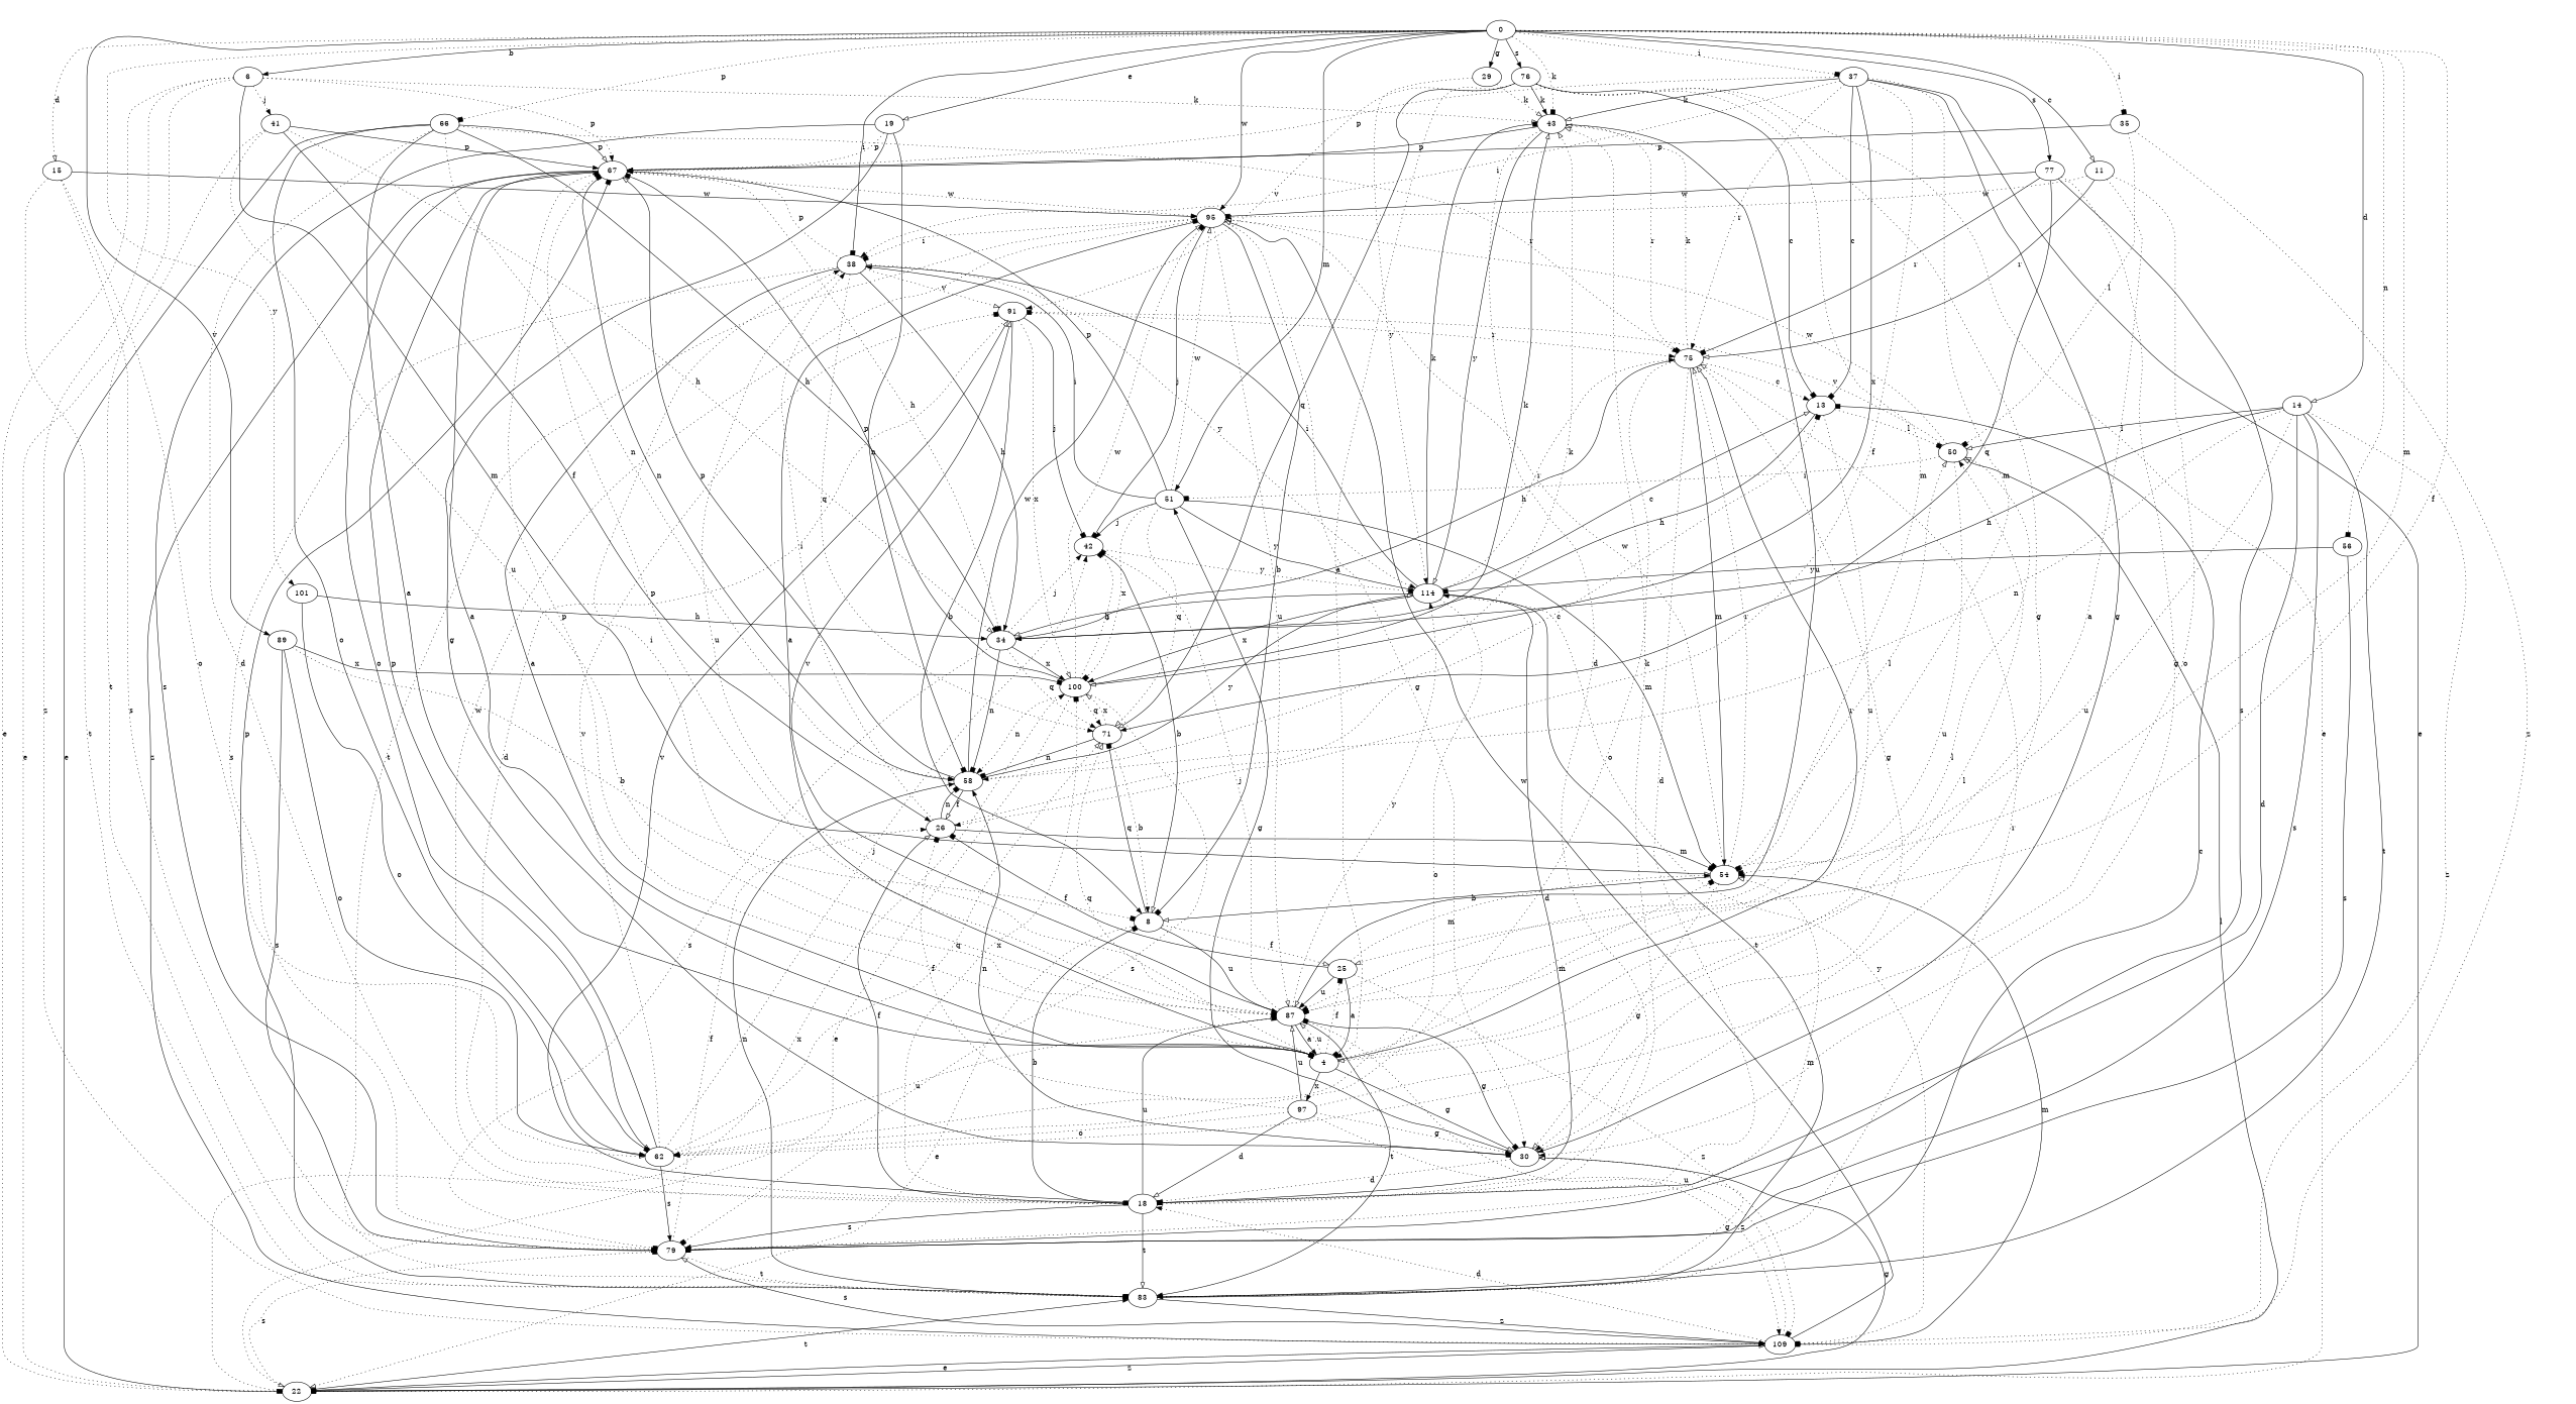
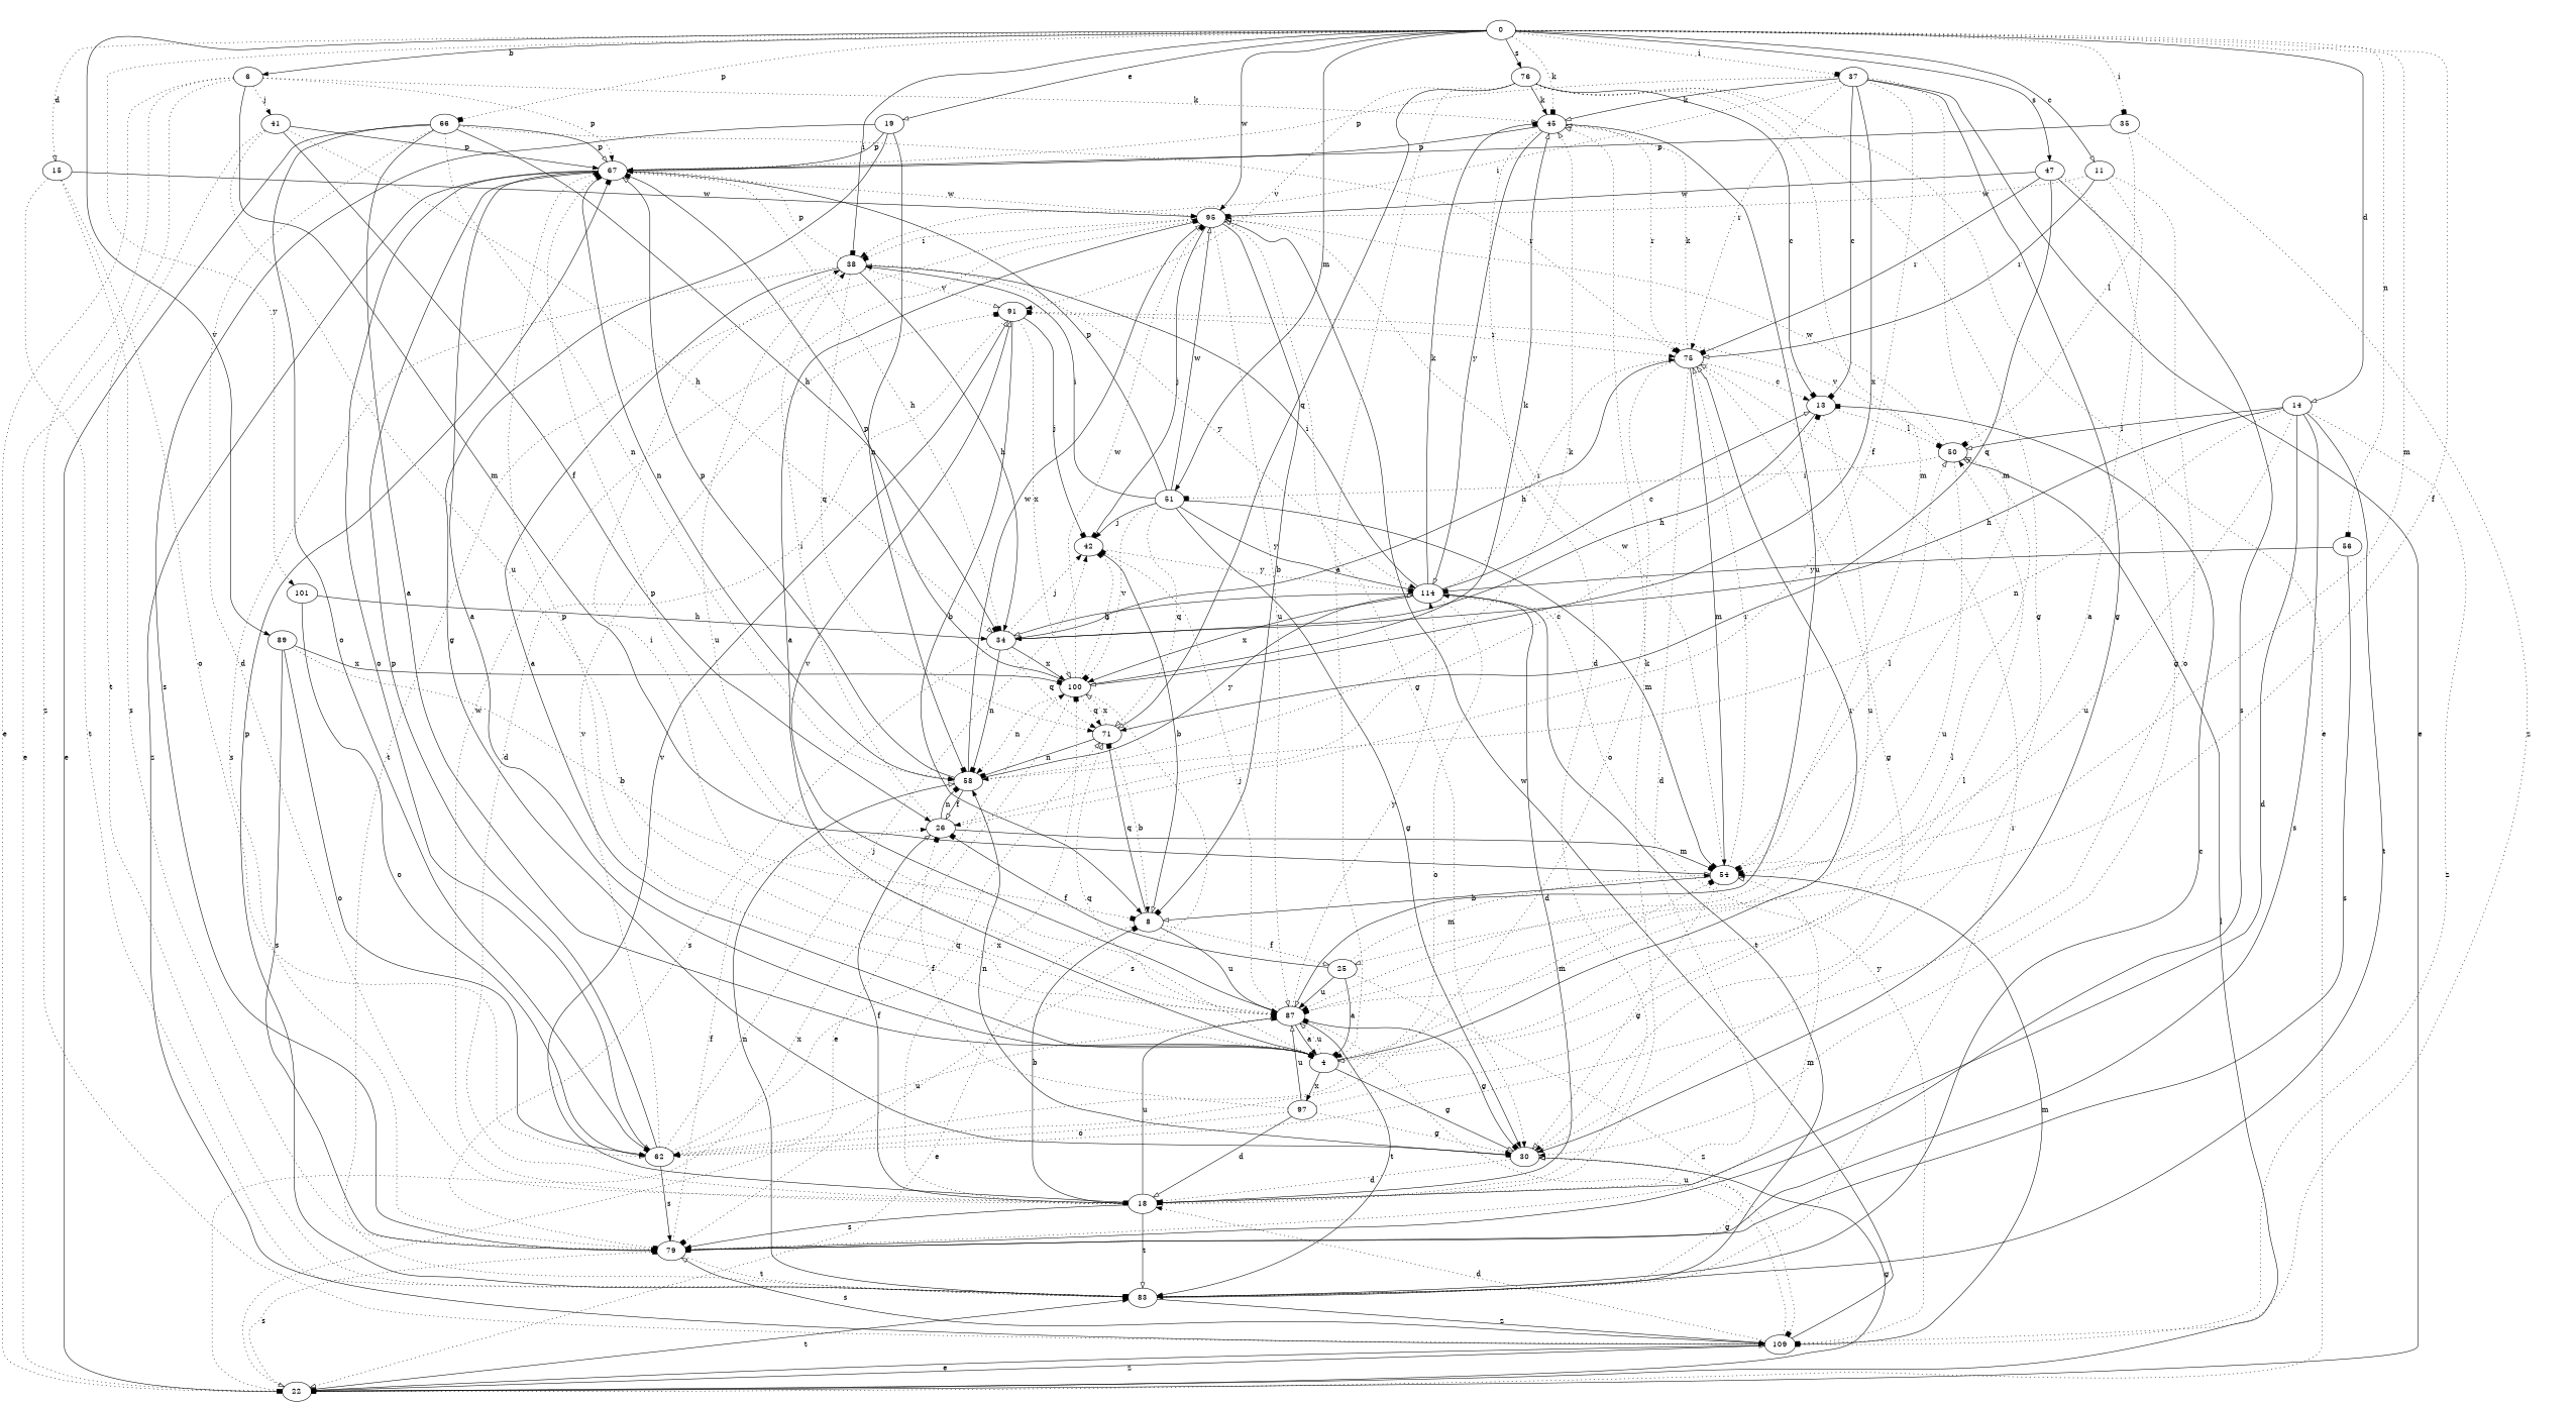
  strict digraph {
    edge [arrowhead=normal style=dotted]
    0
    6
    11
    14
    15
    19
    25
-   29
    35
    37
    38
-   45 [label=43]
+   45
    51
    54
    56
    66
    76
-   77
+   77 [label=47]
    89
    95
    101
    67
    22
    41
    83
    109
    4
    75
    62
    50
    87
    34
    18
    58
    79
    30
    26
    n38 [label=114]
    13
    100
    71
    91
    42
    8
    97
    0 -> 6 [label=b style=solid]
    0 -> 11 [arrowhead=onormal label=c style=solid]
    0 -> 14 [arrowhead=onormal label=d style=solid]
    0 -> 15 [arrowhead=onormal label=d]
    0 -> 19 [arrowhead=onormal label=e style=solid]
    0 -> 25 [arrowhead=onormal label=f]
-   0 -> 29 [label=g style=solid]
    0 -> 35 [arrowhead=box label=i]
    0 -> 37 [arrowhead=box label=i]
    0 -> 38 [arrowhead=box label=i style=solid]
    0 -> 45 [arrowhead=box label=k]
    0 -> 51 [label=m style=solid]
    0 -> 54 [arrowhead=box label=m]
    0 -> 56 [arrowhead=box label=n]
    0 -> 66 [arrowhead=box label=p]
    0 -> 76 [label=s style=solid]
    0 -> 77 [label=s style=solid]
    0 -> 89 [label=v style=solid]
    0 -> 95 [label=w style=solid]
    0 -> 101 [label=y]
    6 -> 45 [arrowhead=onormal label=k]
    6 -> 54 [arrowhead=onormal label=m style=solid]
    6 -> 67 [label=p]
    6 -> 22 [arrowhead=box label=e]
    6 -> 41 [label=j]
    6 -> 83 [arrowhead=box label=t]
    6 -> 109 [label=z]
    11 -> 95 [arrowhead=onormal label=w]
    11 -> 4 [arrowhead=onormal label=a]
    11 -> 75 [arrowhead=onormal label=r style=solid]
    11 -> 62 [arrowhead=onormal label=o]
    14 -> 83 [arrowhead=onormal label=t style=solid]
    14 -> 109 [arrowhead=box label=z]
    14 -> 50 [arrowhead=onormal label=l style=solid]
    14 -> 87 [arrowhead=box label=u]
    14 -> 34 [arrowhead=onormal label=h style=solid]
    14 -> 18 [arrowhead=box label=d style=solid]
    14 -> 58 [label=n]
    14 -> 79 [arrowhead=box label=s style=solid]
    15 -> 95 [label=w style=solid]
    15 -> 83 [label=t]
    15 -> 62 [arrowhead=onormal label=o]
    15 -> 79 [arrowhead=onormal label=s]
-   19 -> 67 [arrowhead=onormal label=p]
+   19 -> 67 [arrowhead=onormal label=p style=solid]
    19 -> 58 [arrowhead=box label=n style=solid]
    19 -> 79 [label=s style=solid]
    19 -> 30 [arrowhead=box label=g style=solid]
    25 -> 54 [label=m]
    25 -> 109 [arrowhead=box label=z]
    25 -> 4 [arrowhead=box label=a style=solid]
    25 -> 87 [label=u style=solid]
    25 -> 26 [arrowhead=box label=f style=solid]
-   29 -> 45 [arrowhead=onormal label=k]
-   29 -> n38 [label=y]
    35 -> 67 [arrowhead=onormal label=p style=solid]
    35 -> 109 [arrowhead=box label=z]
    35 -> 50 [arrowhead=box label=l]
    37 -> 38 [label=i]
    37 -> 45 [arrowhead=onormal label=k style=solid]
    37 -> 54 [arrowhead=box label=m]
    37 -> 67 [label=p]
    37 -> 22 [arrowhead=box label=e style=solid]
    37 -> 75 [label=r]
    37 -> 30 [label=g style=solid]
    37 -> 26 [label=f]
    37 -> 13 [arrowhead=box label=c style=solid]
    37 -> 100 [arrowhead=onormal label=x style=solid]
    38 -> 67 [label=p]
    38 -> 4 [arrowhead=box label=a style=solid]
    38 -> 87 [arrowhead=box label=u]
    38 -> 34 [label=h style=solid]
    38 -> 79 [arrowhead=onormal label=s]
    38 -> n38 [label=y]
    38 -> 71 [label=q]
    38 -> 91 [arrowhead=onormal label=v]
    45 -> 67 [label=p style=solid]
    45 -> 75 [arrowhead=box label=r]
    45 -> 87 [arrowhead=onormal label=u style=solid]
    45 -> 18 [arrowhead=onormal label=d]
    45 -> n38 [arrowhead=onormal label=y style=solid]
    51 -> 38 [label=i style=solid]
    51 -> 54 [arrowhead=box label=m style=solid]
-   51 -> 95 [arrowhead=onormal label=w]
+   51 -> 95 [arrowhead=onormal label=w style=solid]
    51 -> 67 [label=p style=solid]
-   30 -> 51 [label=g style=solid]
+   51 -> 30 [label=g style=solid]
    51 -> n38 [arrowhead=onormal label=y style=solid]
-   51 -> 100 [arrowhead=box label=x]
+   51 -> 100 [arrowhead=box label=v]
    51 -> 71 [arrowhead=onormal label=q]
    51 -> 42 [label=j style=solid]
    54 -> 95 [arrowhead=onormal label=w]
    54 -> 75 [arrowhead=onormal label=r]
    54 -> 50 [arrowhead=onormal label=l]
    54 -> 30 [arrowhead=onormal label=g]
    54 -> 8 [arrowhead=onormal label=b style=solid]
    56 -> 79 [arrowhead=box label=s style=solid]
    56 -> n38 [arrowhead=box label=y style=solid]
    66 -> 67 [arrowhead=onormal label=p style=solid]
    66 -> 22 [arrowhead=onormal label=e style=solid]
    66 -> 4 [arrowhead=box label=a style=solid]
    66 -> 75 [label=r]
    66 -> 62 [arrowhead=box label=o style=solid]
    66 -> 34 [arrowhead=box label=h style=solid]
    66 -> 18 [arrowhead=box label=d]
    66 -> 58 [label=n]
    76 -> 45 [label=k style=solid]
    76 -> 54 [arrowhead=onormal label=m]
    76 -> 22 [arrowhead=box label=e]
    76 -> 4 [label=a]
    76 -> 30 [arrowhead=onormal label=g]
    76 -> 13 [arrowhead=box label=c style=solid]
    76 -> 71 [arrowhead=onormal label=q style=solid]
    76 -> 91 [label=v]
    77 -> 95 [arrowhead=box label=w style=solid]
    77 -> 75 [arrowhead=box label=r style=solid]
    77 -> 79 [arrowhead=box label=s style=solid]
    77 -> 30 [label=g]
    77 -> 71 [label=q style=solid]
    89 -> 62 [label=o style=solid]
    89 -> 79 [arrowhead=box label=s style=solid]
    89 -> 100 [arrowhead=box label=x style=solid]
    89 -> 8 [arrowhead=box label=b]
    95 -> 38 [arrowhead=box label=i]
    95 -> 83 [arrowhead=box label=t]
    95 -> 4 [arrowhead=box label=a style=solid]
    95 -> 87 [arrowhead=onormal label=u]
    95 -> 30 [label=g]
    95 -> 42 [arrowhead=box label=j style=solid]
    95 -> 8 [arrowhead=box label=b style=solid]
    101 -> 62 [label=o style=solid]
    101 -> 34 [label=h style=solid]
    67 -> 95 [label=w]
    67 -> 109 [label=z style=solid]
    67 -> 4 [arrowhead=box label=a style=solid]
    67 -> 62 [arrowhead=onormal label=o style=solid]
    67 -> 34 [arrowhead=box label=h]
    67 -> 58 [label=n style=solid]
    22 -> 83 [label=t style=solid]
    22 -> 109 [arrowhead=onormal label=z style=solid]
    22 -> 50 [arrowhead=onormal label=l style=solid]
    22 -> 79 [arrowhead=box label=s]
    22 -> 30 [arrowhead=onormal label=g style=solid]
    22 -> 100 [label=x]
    41 -> 67 [label=p style=solid]
    41 -> 22 [label=e]
    41 -> 87 [arrowhead=box label=u]
    41 -> 34 [arrowhead=onormal label=h]
    41 -> 26 [label=f style=solid]
    83 -> 67 [arrowhead=box label=p style=solid]
    83 -> 109 [label=z style=solid]
    83 -> 75 [arrowhead=onormal label=r]
-   83 -> 58 [label=n style=solid]
+   83 -> 58 [arrowhead=onormal label=n style=solid]
    83 -> 30 [arrowhead=onormal label=g]
    83 -> 13 [arrowhead=box label=c style=solid]
    109 -> 54 [label=m style=solid]
    109 -> 95 [arrowhead=onormal label=w style=solid]
    109 -> 22 [arrowhead=box label=e style=solid]
    109 -> 87 [arrowhead=box label=u]
    109 -> 18 [label=d]
    109 -> 79 [arrowhead=onormal label=s style=solid]
    109 -> n38 [label=y]
-   4 -> 25 [arrowhead=box label=f]
    4 -> 54 [arrowhead=box label=m]
    4 -> 67 [arrowhead=box label=p]
    4 -> 75 [arrowhead=onormal label=r style=solid]
    4 -> 50 [arrowhead=onormal label=l]
    4 -> 87 [arrowhead=onormal label=u]
    4 -> 30 [arrowhead=onormal label=g style=solid]
    4 -> 71 [arrowhead=onormal label=q]
    4 -> 97 [label=x style=solid]
    75 -> 45 [arrowhead=onormal label=k]
    75 -> 54 [label=m style=solid]
    75 -> 62 [arrowhead=onormal label=o]
    75 -> 34 [arrowhead=onormal label=h style=solid]
    75 -> 18 [arrowhead=onormal label=d]
    75 -> 30 [label=g]
    75 -> 13 [label=c]
    62 -> 67 [arrowhead=onormal label=p style=solid]
    62 -> 87 [arrowhead=onormal label=u]
    62 -> 79 [label=s style=solid]
    62 -> 71 [arrowhead=onormal label=q]
    62 -> 91 [arrowhead=box label=v]
    62 -> 42 [label=j]
    50 -> 51 [arrowhead=box label=i]
    50 -> 95 [arrowhead=onormal label=w]
    50 -> 87 [arrowhead=box label=u]
    50 -> 91 [arrowhead=box label=v]
    87 -> 38 [label=i]
    87 -> 67 [arrowhead=box label=p]
    87 -> 83 [label=t style=solid]
    87 -> 4 [label=a style=solid]
    87 -> 30 [arrowhead=box label=g style=solid]
    87 -> n38 [label=y]
    87 -> 91 [arrowhead=onormal label=v style=solid]
    87 -> 42 [arrowhead=box label=j]
    34 -> 58 [arrowhead=box label=n style=solid]
    34 -> 79 [arrowhead=box label=s]
    34 -> 100 [label=x style=solid]
    34 -> 71 [label=q]
    34 -> 42 [label=j]
    18 -> 45 [arrowhead=onormal label=k]
    18 -> 95 [arrowhead=box label=w]
    18 -> 83 [arrowhead=onormal label=t style=solid]
    18 -> 87 [arrowhead=box label=u style=solid]
    18 -> 79 [label=s style=solid]
    18 -> 26 [arrowhead=onormal label=f style=solid]
    18 -> 100 [arrowhead=box label=x]
    18 -> 91 [arrowhead=onormal label=v style=solid]
    18 -> 8 [arrowhead=box label=b style=solid]
    58 -> 45 [arrowhead=onormal label=k]
    58 -> 95 [arrowhead=onormal label=w style=solid]
    58 -> 67 [arrowhead=onormal label=p style=solid]
    58 -> 26 [arrowhead=onormal label=f style=solid]
    58 -> n38 [arrowhead=onormal label=y style=solid]
    79 -> 54 [arrowhead=onormal label=m]
    79 -> 83 [arrowhead=box label=t]
    79 -> 26 [label=f]
    30 -> 18 [arrowhead=onormal label=d]
    30 -> 58 [label=n style=solid]
    26 -> 38 [label=i]
    26 -> 54 [arrowhead=box label=m style=solid]
    26 -> 58 [arrowhead=box label=n style=solid]
    26 -> 13 [arrowhead=box label=c]
    n38 -> 38 [arrowhead=onormal label=i style=solid]
    n38 -> 45 [arrowhead=box label=k style=solid]
    n38 -> 83 [label=t style=solid]
    n38 -> 75 [label=r]
    n38 -> 62 [label=o]
    n38 -> 34 [arrowhead=onormal label=h style=solid]
    n38 -> 18 [arrowhead=box label=d style=solid]
    n38 -> 13 [arrowhead=onormal label=c style=solid]
    n38 -> 100 [label=x style=solid]
    13 -> 50 [arrowhead=box label=l]
    13 -> 87 [label=u]
    13 -> 34 [label=h style=solid]
    100 -> 45 [arrowhead=onormal label=k style=solid]
    100 -> 95 [arrowhead=box label=w]
    100 -> 67 [arrowhead=box label=p style=solid]
    100 -> 22 [arrowhead=onormal label=e]
    100 -> 58 [label=n]
    100 -> 79 [arrowhead=box label=s]
    100 -> 71 [label=q]
    100 -> 42 [arrowhead=box label=j]
    71 -> 58 [arrowhead=box label=n style=solid]
    71 -> 100 [arrowhead=onormal label=x]
    71 -> 8 [label=b]
    91 -> 75 [label=r]
    91 -> 18 [arrowhead=onormal label=d]
    91 -> 100 [arrowhead=onormal label=x]
    91 -> 42 [arrowhead=box label=j style=solid]
    91 -> 8 [label=b style=solid]
    42 -> n38 [arrowhead=box label=y]
    42 -> 8 [arrowhead=onormal label=b style=solid]
    8 -> 25 [arrowhead=onormal label=f]
    8 -> 22 [arrowhead=onormal label=e]
    8 -> 87 [label=u style=solid]
    8 -> 71 [arrowhead=box label=q style=solid]
-   97 -> 109 [label=z]
    97 -> 62 [label=o]
    97 -> 50 [label=l]
    97 -> 87 [arrowhead=onormal label=u style=solid]
    97 -> 18 [arrowhead=onormal label=d style=solid]
    97 -> 30 [label=g]
    97 -> 26 [arrowhead=box label=f]
  }
